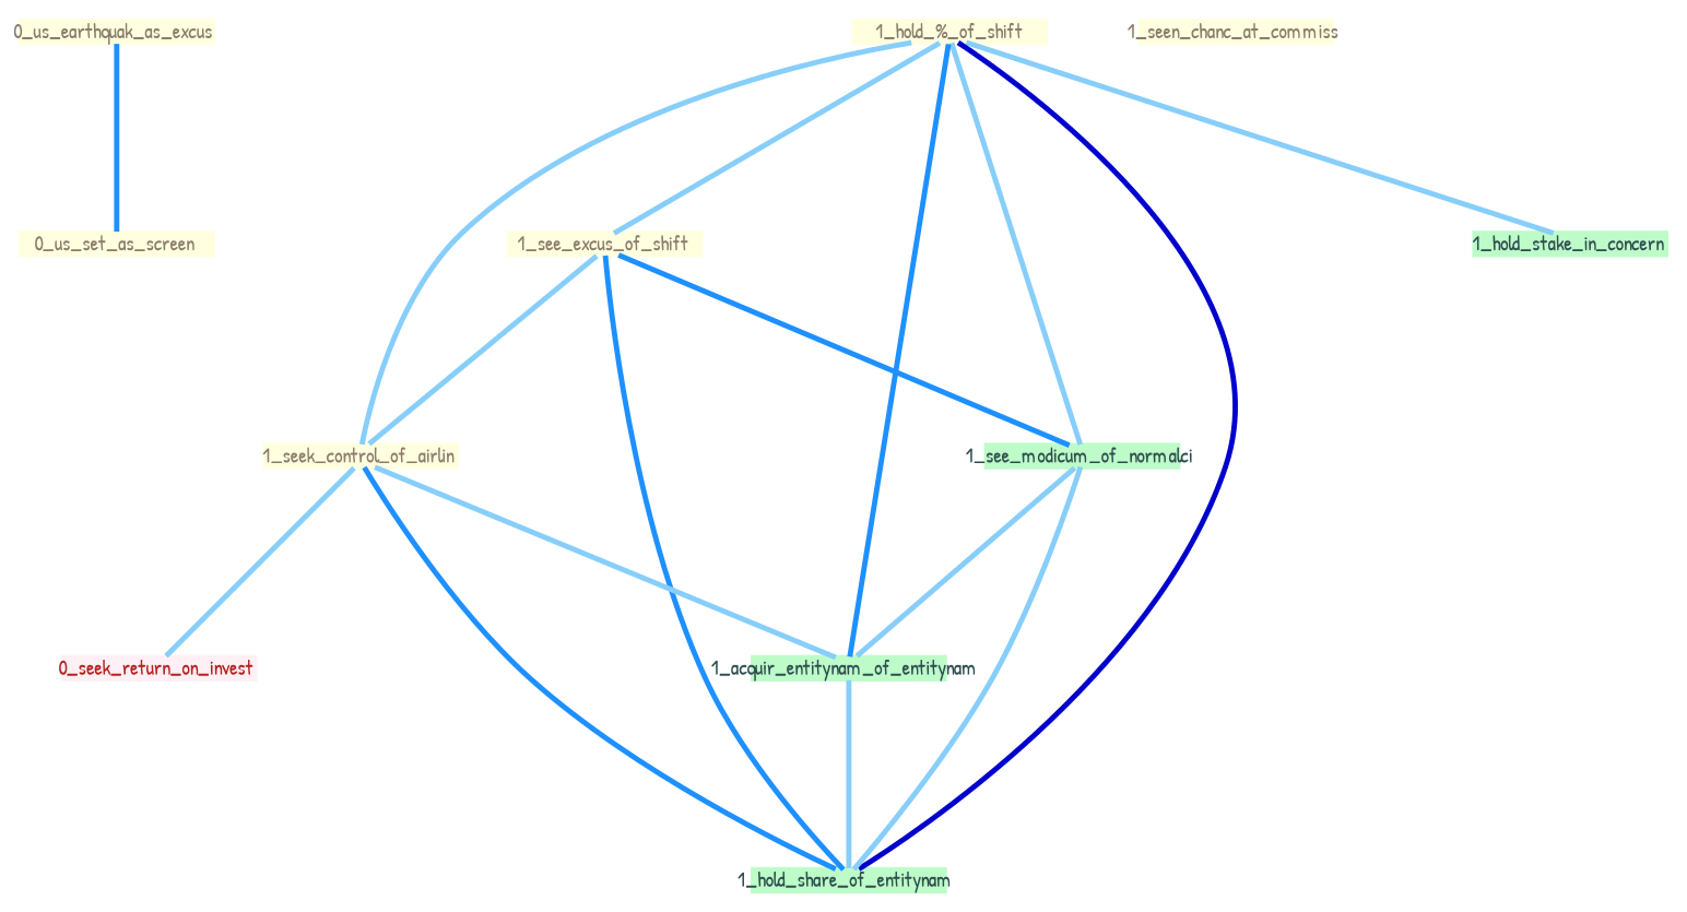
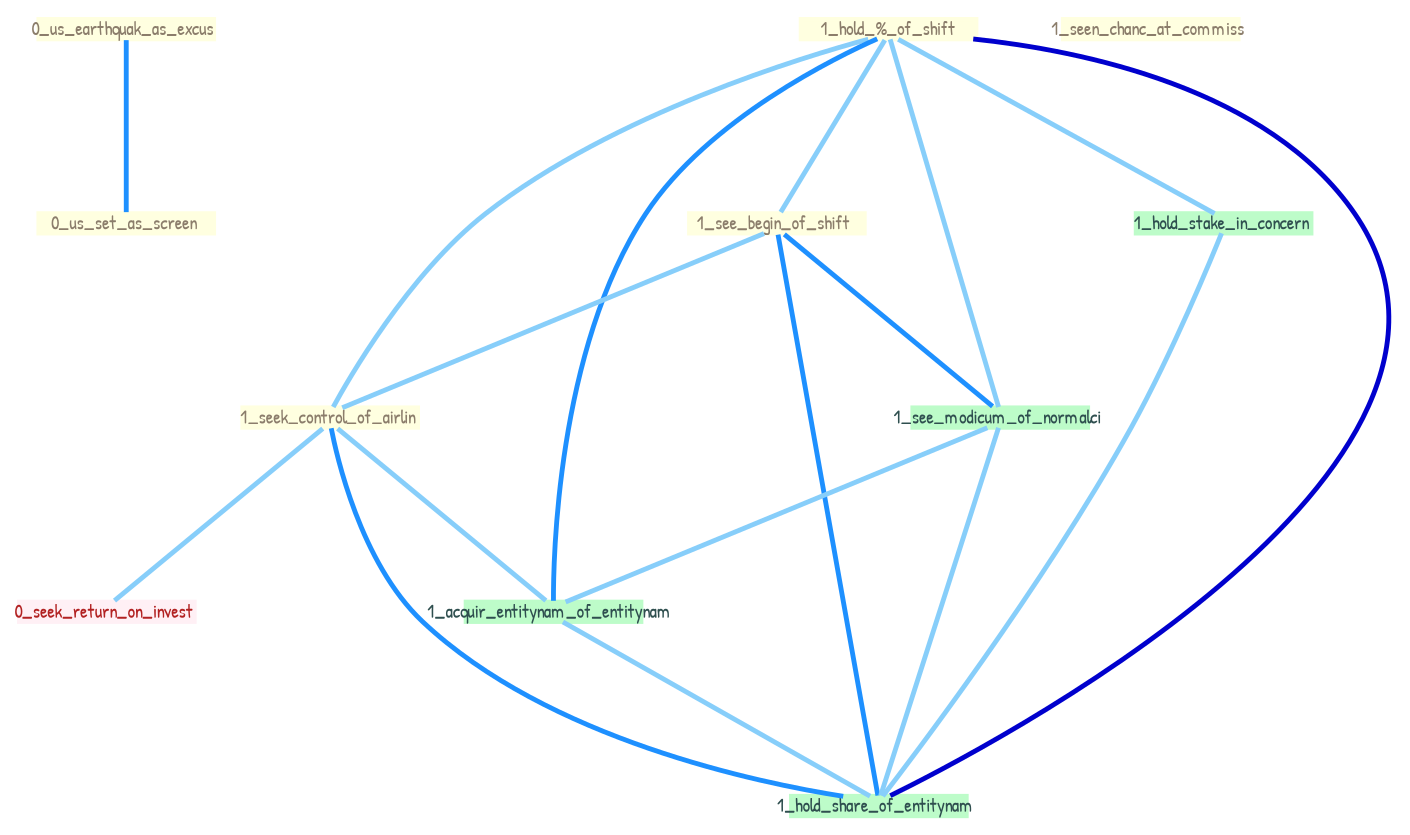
  graph {
    fontname="Patrick Hand"
    node [color="#ffffe0" fixedsize=true fontcolor="#8b7d6b" fontname="Patrick Hand" fontsize=4 shape=polygon style=filled]
    edge [color="#87cefa" fontname="Patrick Hand" w=1]
    "0_us_earthquak_as_excus " [height=.06 width=.5]
    n2 [height=.06 label="1_hold_%_of_shift" width=.5]
    "0_us_set_as_screen " [height=.06 width=.5]
    "1_seen_chanc_at_commiss " [height=.06 width=.5]
-   "1_see_begin_of_shift " [height=.06 width=.5 label="1_see_excus_of_shift"]
+   "1_see_begin_of_shift " [height=.06 width=.5]
    "1_seek_control_of_airlin " [height=.06 width=.5]
    "0_seek_return_on_invest " [color="#fff0f5" fontcolor="#b22222" height=.06 width=.5]
    "1_hold_stake_in_concern " [color="#BDFCC9" fontcolor="#2f4f4f" height=.06 width=.5]
    "1_see_modicum_of_normalci " [color="#BDFCC9" fontcolor="#2f4f4f" height=.06 width=.5]
    "1_acquir_entitynam_of_entitynam " [color="#BDFCC9" fontcolor="#2f4f4f" height=.06 width=.5]
    "1_hold_share_of_entitynam " [color="#BDFCC9" fontcolor="#2f4f4f" height=.06 width=.5]
    subgraph sub_1 {
      "0_us_earthquak_as_excus "
      n2
      "0_us_set_as_screen "
      "1_seen_chanc_at_commiss "
      "1_see_begin_of_shift "
      "1_seek_control_of_airlin "
    }
    subgraph sub_2 {
      "0_seek_return_on_invest "
    }
    "0_us_earthquak_as_excus " -- "0_us_set_as_screen " [color="#1e90ff" w=2]
    n2 -- "1_see_begin_of_shift "
    n2 -- "1_seek_control_of_airlin "
    n2 -- "1_hold_stake_in_concern "
    n2 -- "1_see_modicum_of_normalci "
    n2 -- "1_acquir_entitynam_of_entitynam " [color="#1e90ff" w=2]
    n2 -- "1_hold_share_of_entitynam " [color="#0000cd" w=3]
    "1_see_begin_of_shift " -- "1_seek_control_of_airlin "
    "1_see_begin_of_shift " -- "1_see_modicum_of_normalci " [color="#1e90ff" w=2]
    "1_see_begin_of_shift " -- "1_hold_share_of_entitynam " [color="#1e90ff"]
    "1_seek_control_of_airlin " -- "0_seek_return_on_invest "
    "1_seek_control_of_airlin " -- "1_acquir_entitynam_of_entitynam "
    "1_seek_control_of_airlin " -- "1_hold_share_of_entitynam " [color="#1e90ff"]
+   "1_hold_stake_in_concern " -- "1_hold_share_of_entitynam "
    "1_see_modicum_of_normalci " -- "1_acquir_entitynam_of_entitynam "
    "1_see_modicum_of_normalci " -- "1_hold_share_of_entitynam "
    "1_acquir_entitynam_of_entitynam " -- "1_hold_share_of_entitynam " [w=2]
  }
